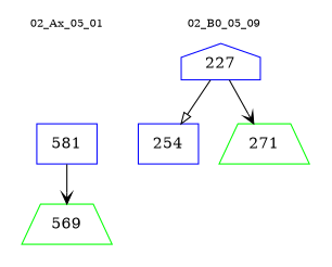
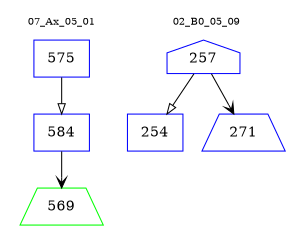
  digraph {
    node [color=blue shape=box]
    edge [arrowhead=onormal color=black]
+   n1 [label=575]
    n2 [color=green label=569 shape=trapezium]
-   n3 [label=581]
-   n4 [label=227 shape=house]
+   n3 [label=584]
+   n4 [label=257 shape=house]
    n5 [label=254]
-   n6 [color=green label=271 shape=trapezium]
+   n6 [label=271 shape=trapezium]
    subgraph cluster_1 {
      color=white
      fontsize=10
-     label="02_Ax_05_01"
+     label="07_Ax_05_01"
+     n1
      n2
      n3
    }
    subgraph cluster_2 {
      color=white
      fontsize=10
      label="02_B0_05_09"
      n4
      n5
      n6
    }
+   n1 -> n3
    n3 -> n2 [arrowhead=vee]
    n4 -> n5
    n4 -> n6 [arrowhead=vee]
  }
